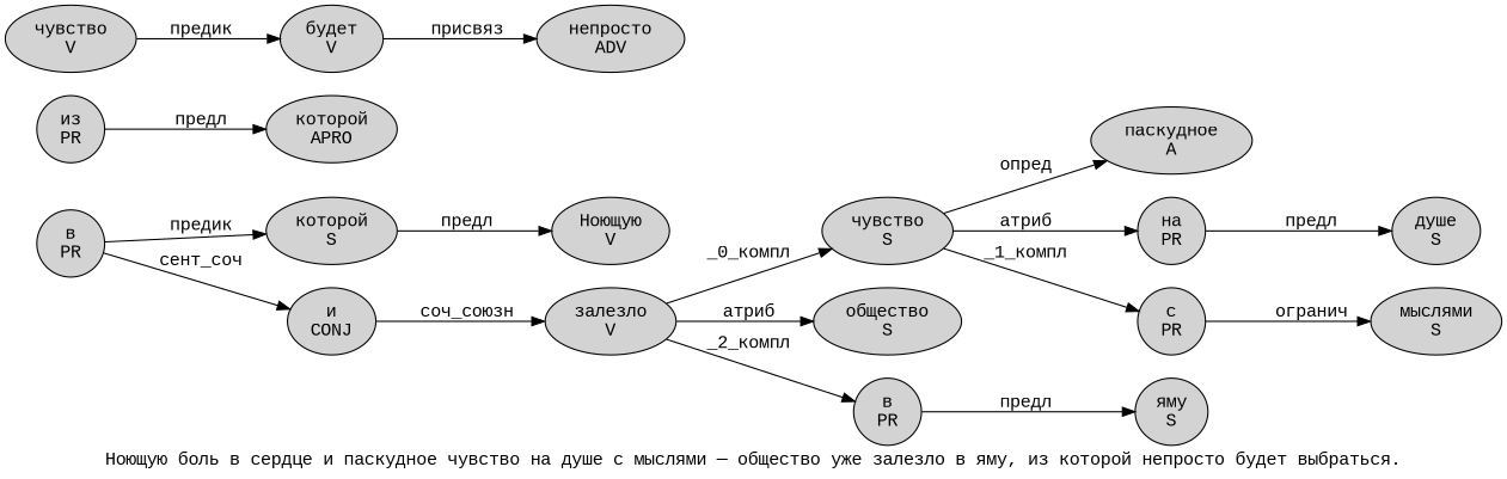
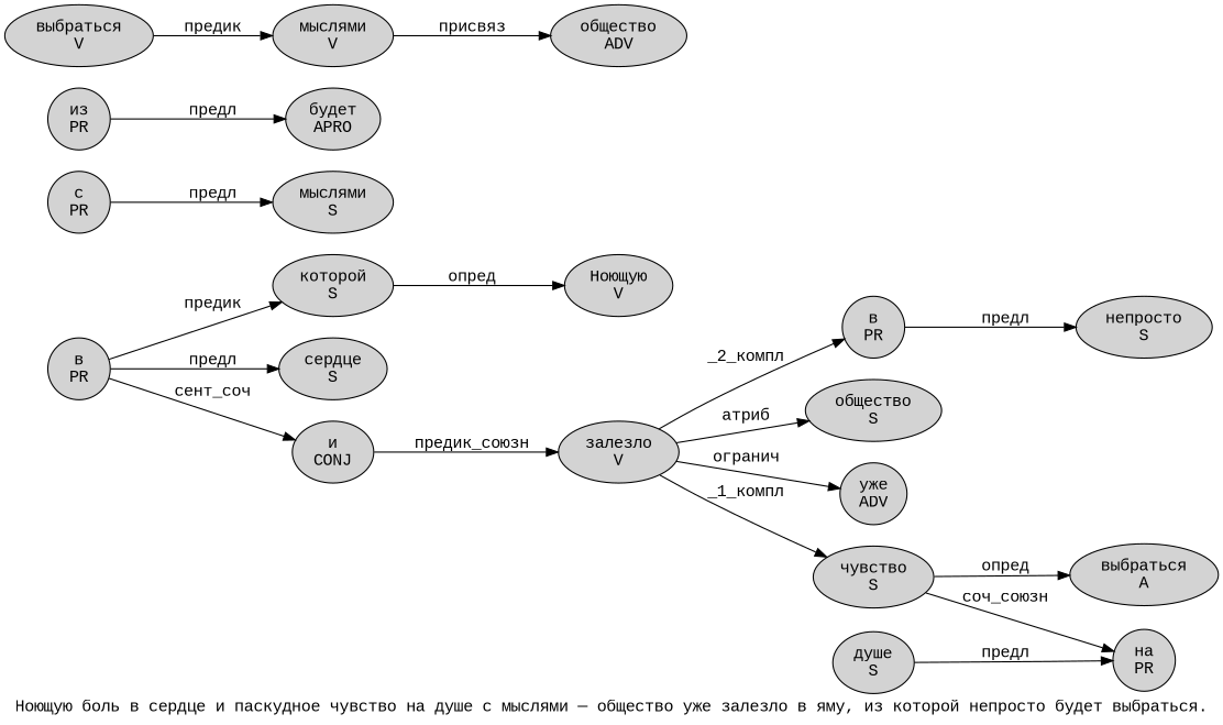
  digraph {
    fontname="Liberation Mono"
    label="Ноющую боль в сердце и паскудное чувство на душе с мыслями — общество уже залезло в яму, из которой непросто будет выбраться."
    rankdir=LR
    node [fillcolor=lightgray fontname="Liberation Mono" penwidth=1 shape=ellipse style=filled]
    edge [fontname="Liberation Mono"]
    n1 [label="Ноющую\nV"]
    n2 [label="которой\nS"]
    n3 [label="в\nPR"]
+   n4 [label="сердце\nS"]
    n5 [label="и\nCONJ"]
    n6 [label="залезло\nV"]
    n7 [label="чувство\nS"]
    n8 [label="общество\nS"]
+   n9 [label="уже\nADV"]
    n10 [label="в\nPR"]
-   n11 [label="паскудное\nA"]
+   n11 [label="выбраться\nA"]
    n12 [label="на\nPR"]
    n13 [label="с\nPR"]
    n14 [label="душе\nS"]
    n15 [label="мыслями\nS"]
-   n16 [label="яму\nS"]
+   n16 [label="непросто\nS"]
    n17 [label="из\nPR"]
-   n18 [label="которой\nAPRO"]
-   n19 [label="непросто\nADV"]
-   n20 [label="будет\nV"]
-   n21 [label="чувство\nV"]
-   n2 -> n1 [label="предл"]
+   n18 [label="будет\nAPRO"]
+   n19 [label="общество\nADV"]
+   n20 [label="мыслями\nV"]
+   n21 [label="выбраться\nV"]
+   n2 -> n1 [label="опред"]
    n3 -> n2 [label="предик"]
+   n3 -> n4 [label="предл"]
    n3 -> n5 [label="сент_соч"]
-   n5 -> n6 [label="соч_союзн"]
-   n6 -> n7 [label="_0_компл"]
+   n5 -> n6 [label="предик_союзн"]
+   n6 -> n7 [label="_1_компл"]
    n6 -> n8 [label="атриб"]
+   n6 -> n9 [label="огранич"]
    n6 -> n10 [label="_2_компл"]
    n7 -> n11 [label="опред"]
-   n7 -> n12 [label="атриб"]
-   n7 -> n13 [label="_1_компл"]
+   n7 -> n12 [label="соч_союзн"]
    n10 -> n16 [label="предл"]
-   n12 -> n14 [label="предл"]
-   n13 -> n15 [label="огранич"]
+   n14 -> n12 [label="предл"]
+   n13 -> n15 [label="предл"]
    n17 -> n18 [label="предл"]
    n20 -> n19 [label="присвяз"]
    n21 -> n20 [label="предик"]
  }
